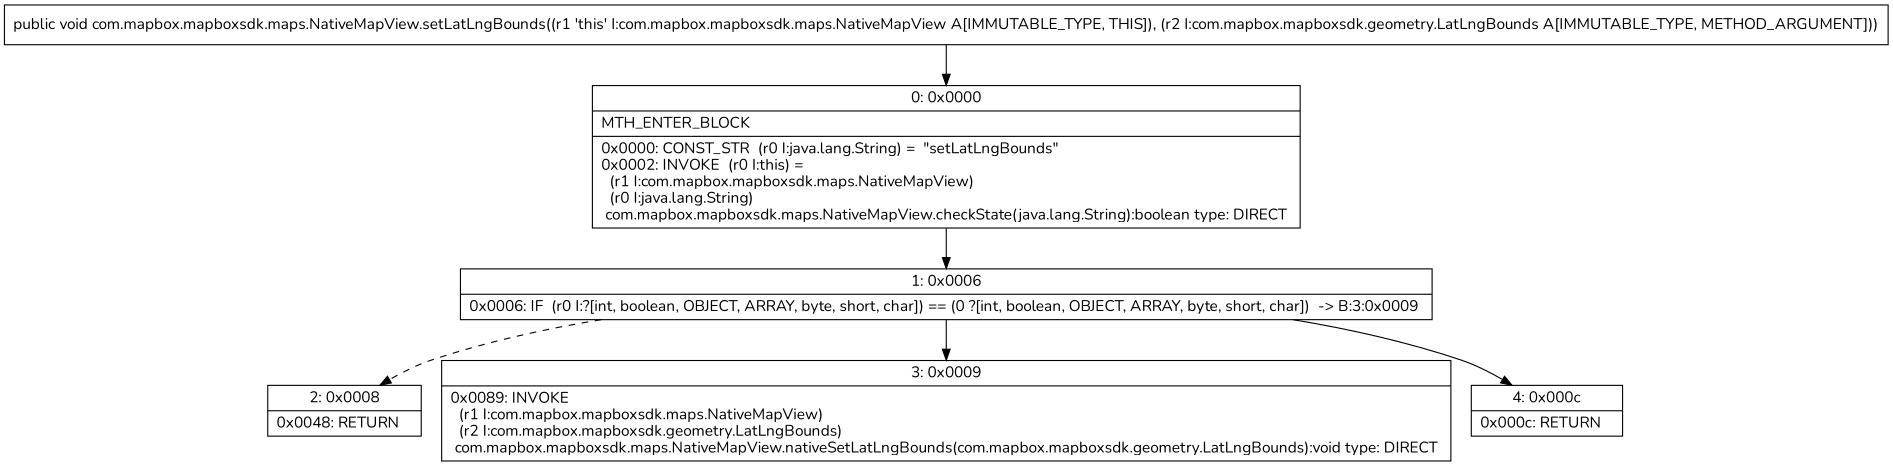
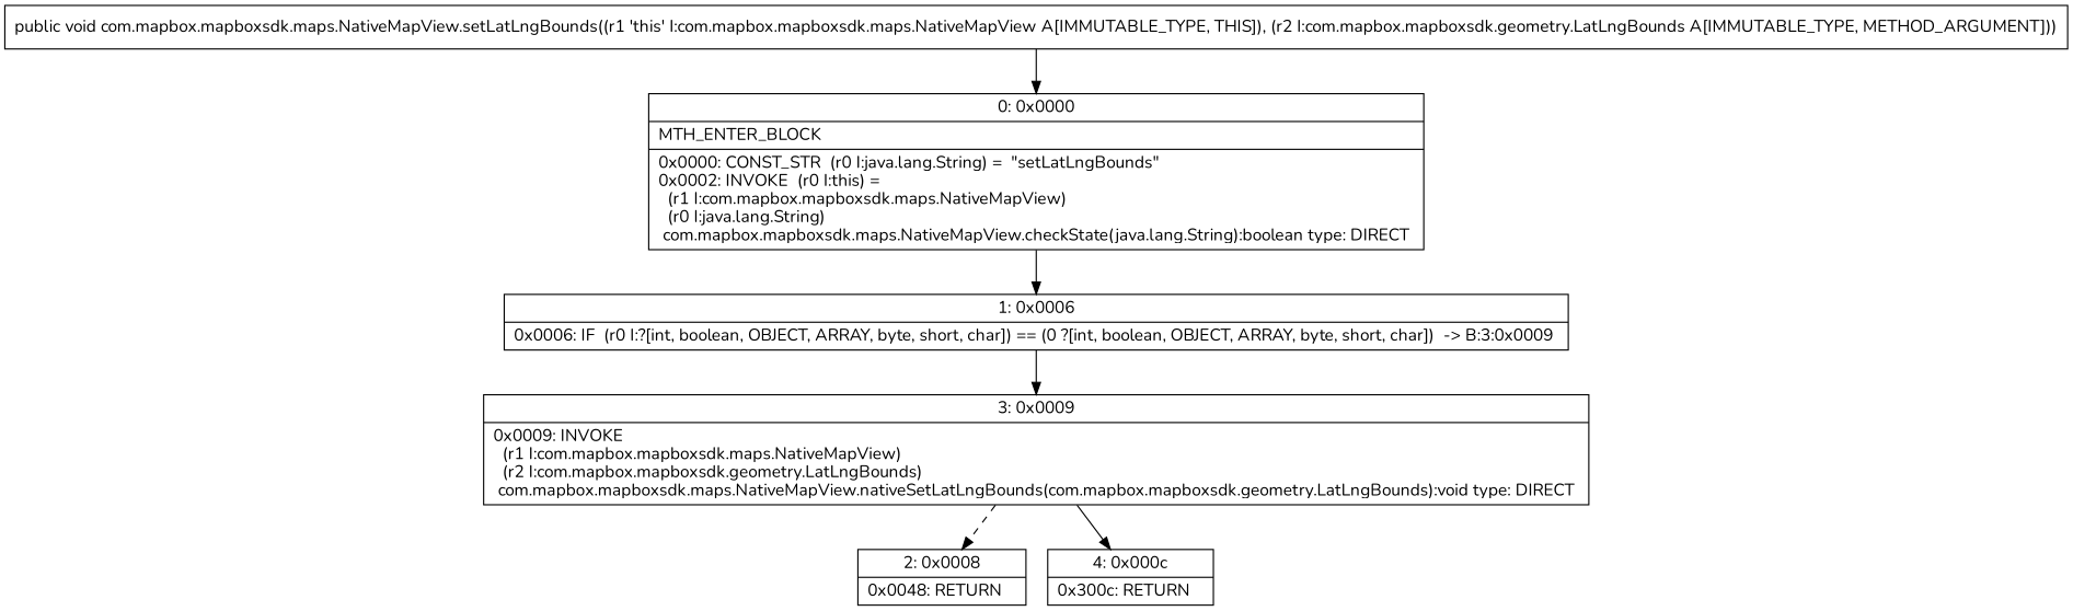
  digraph {
    fontname=Nunito
    node [fontname=Nunito shape=record]
    edge [fontname=Nunito]
    n1 [label="{0\:\ 0x0000|MTH_ENTER_BLOCK\l|0x0000: CONST_STR  (r0 I:java.lang.String) =  \"setLatLngBounds\" \l0x0002: INVOKE  (r0 I:this) = \l  (r1 I:com.mapbox.mapboxsdk.maps.NativeMapView)\l  (r0 I:java.lang.String)\l com.mapbox.mapboxsdk.maps.NativeMapView.checkState(java.lang.String):boolean type: DIRECT \l}"]
    n2 [label="{1\:\ 0x0006|0x0006: IF  (r0 I:?[int, boolean, OBJECT, ARRAY, byte, short, char]) == (0 ?[int, boolean, OBJECT, ARRAY, byte, short, char])  \-\> B:3:0x0009 \l}"]
    n3 [label="{2\:\ 0x0008|0x0048: RETURN   \l}"]
-   n4 [label="{3\:\ 0x0009|0x0089: INVOKE  \l  (r1 I:com.mapbox.mapboxsdk.maps.NativeMapView)\l  (r2 I:com.mapbox.mapboxsdk.geometry.LatLngBounds)\l com.mapbox.mapboxsdk.maps.NativeMapView.nativeSetLatLngBounds(com.mapbox.mapboxsdk.geometry.LatLngBounds):void type: DIRECT \l}"]
-   n5 [label="{4\:\ 0x000c|0x000c: RETURN   \l}"]
+   n4 [label="{3\:\ 0x0009|0x0009: INVOKE  \l  (r1 I:com.mapbox.mapboxsdk.maps.NativeMapView)\l  (r2 I:com.mapbox.mapboxsdk.geometry.LatLngBounds)\l com.mapbox.mapboxsdk.maps.NativeMapView.nativeSetLatLngBounds(com.mapbox.mapboxsdk.geometry.LatLngBounds):void type: DIRECT \l}"]
+   n5 [label="{4\:\ 0x000c|0x300c: RETURN   \l}"]
    n6 [label="{public void com.mapbox.mapboxsdk.maps.NativeMapView.setLatLngBounds((r1 'this' I:com.mapbox.mapboxsdk.maps.NativeMapView A[IMMUTABLE_TYPE, THIS]), (r2 I:com.mapbox.mapboxsdk.geometry.LatLngBounds A[IMMUTABLE_TYPE, METHOD_ARGUMENT])) }"]
    n1 -> n2
-   n2 -> n3 [style=dashed]
+   n4 -> n3 [style=dashed]
    n2 -> n4
-   n2 -> n5
+   n4 -> n5
    n6 -> n1
  }
